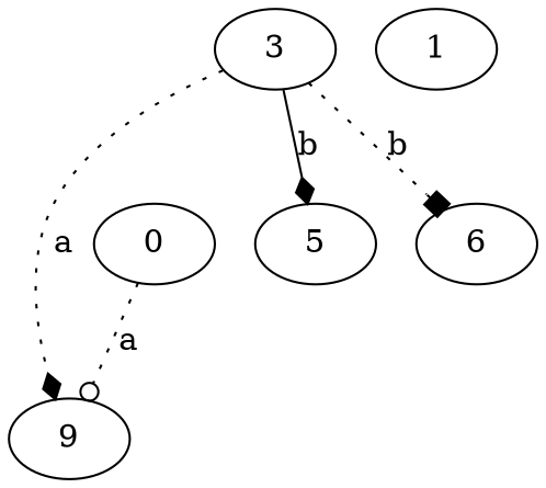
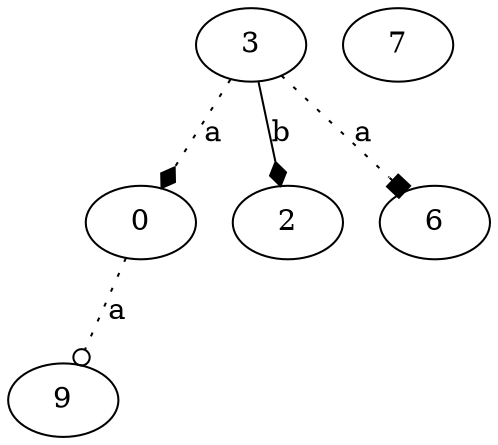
  strict digraph {
    edge [arrowhead=diamond style=dotted]
    n1 [label=9]
    0
-   1
+   1 [label=7]
    3
-   5
+   5 [label=2]
    6
    0 -> n1 [arrowhead=odot label=a]
-   3 -> n1 [label=a]
+   3 -> 0 [label=a]
    3 -> 5 [label=b style=solid]
-   3 -> 6 [arrowhead=box label=b]
+   3 -> 6 [arrowhead=box label=a]
  }
